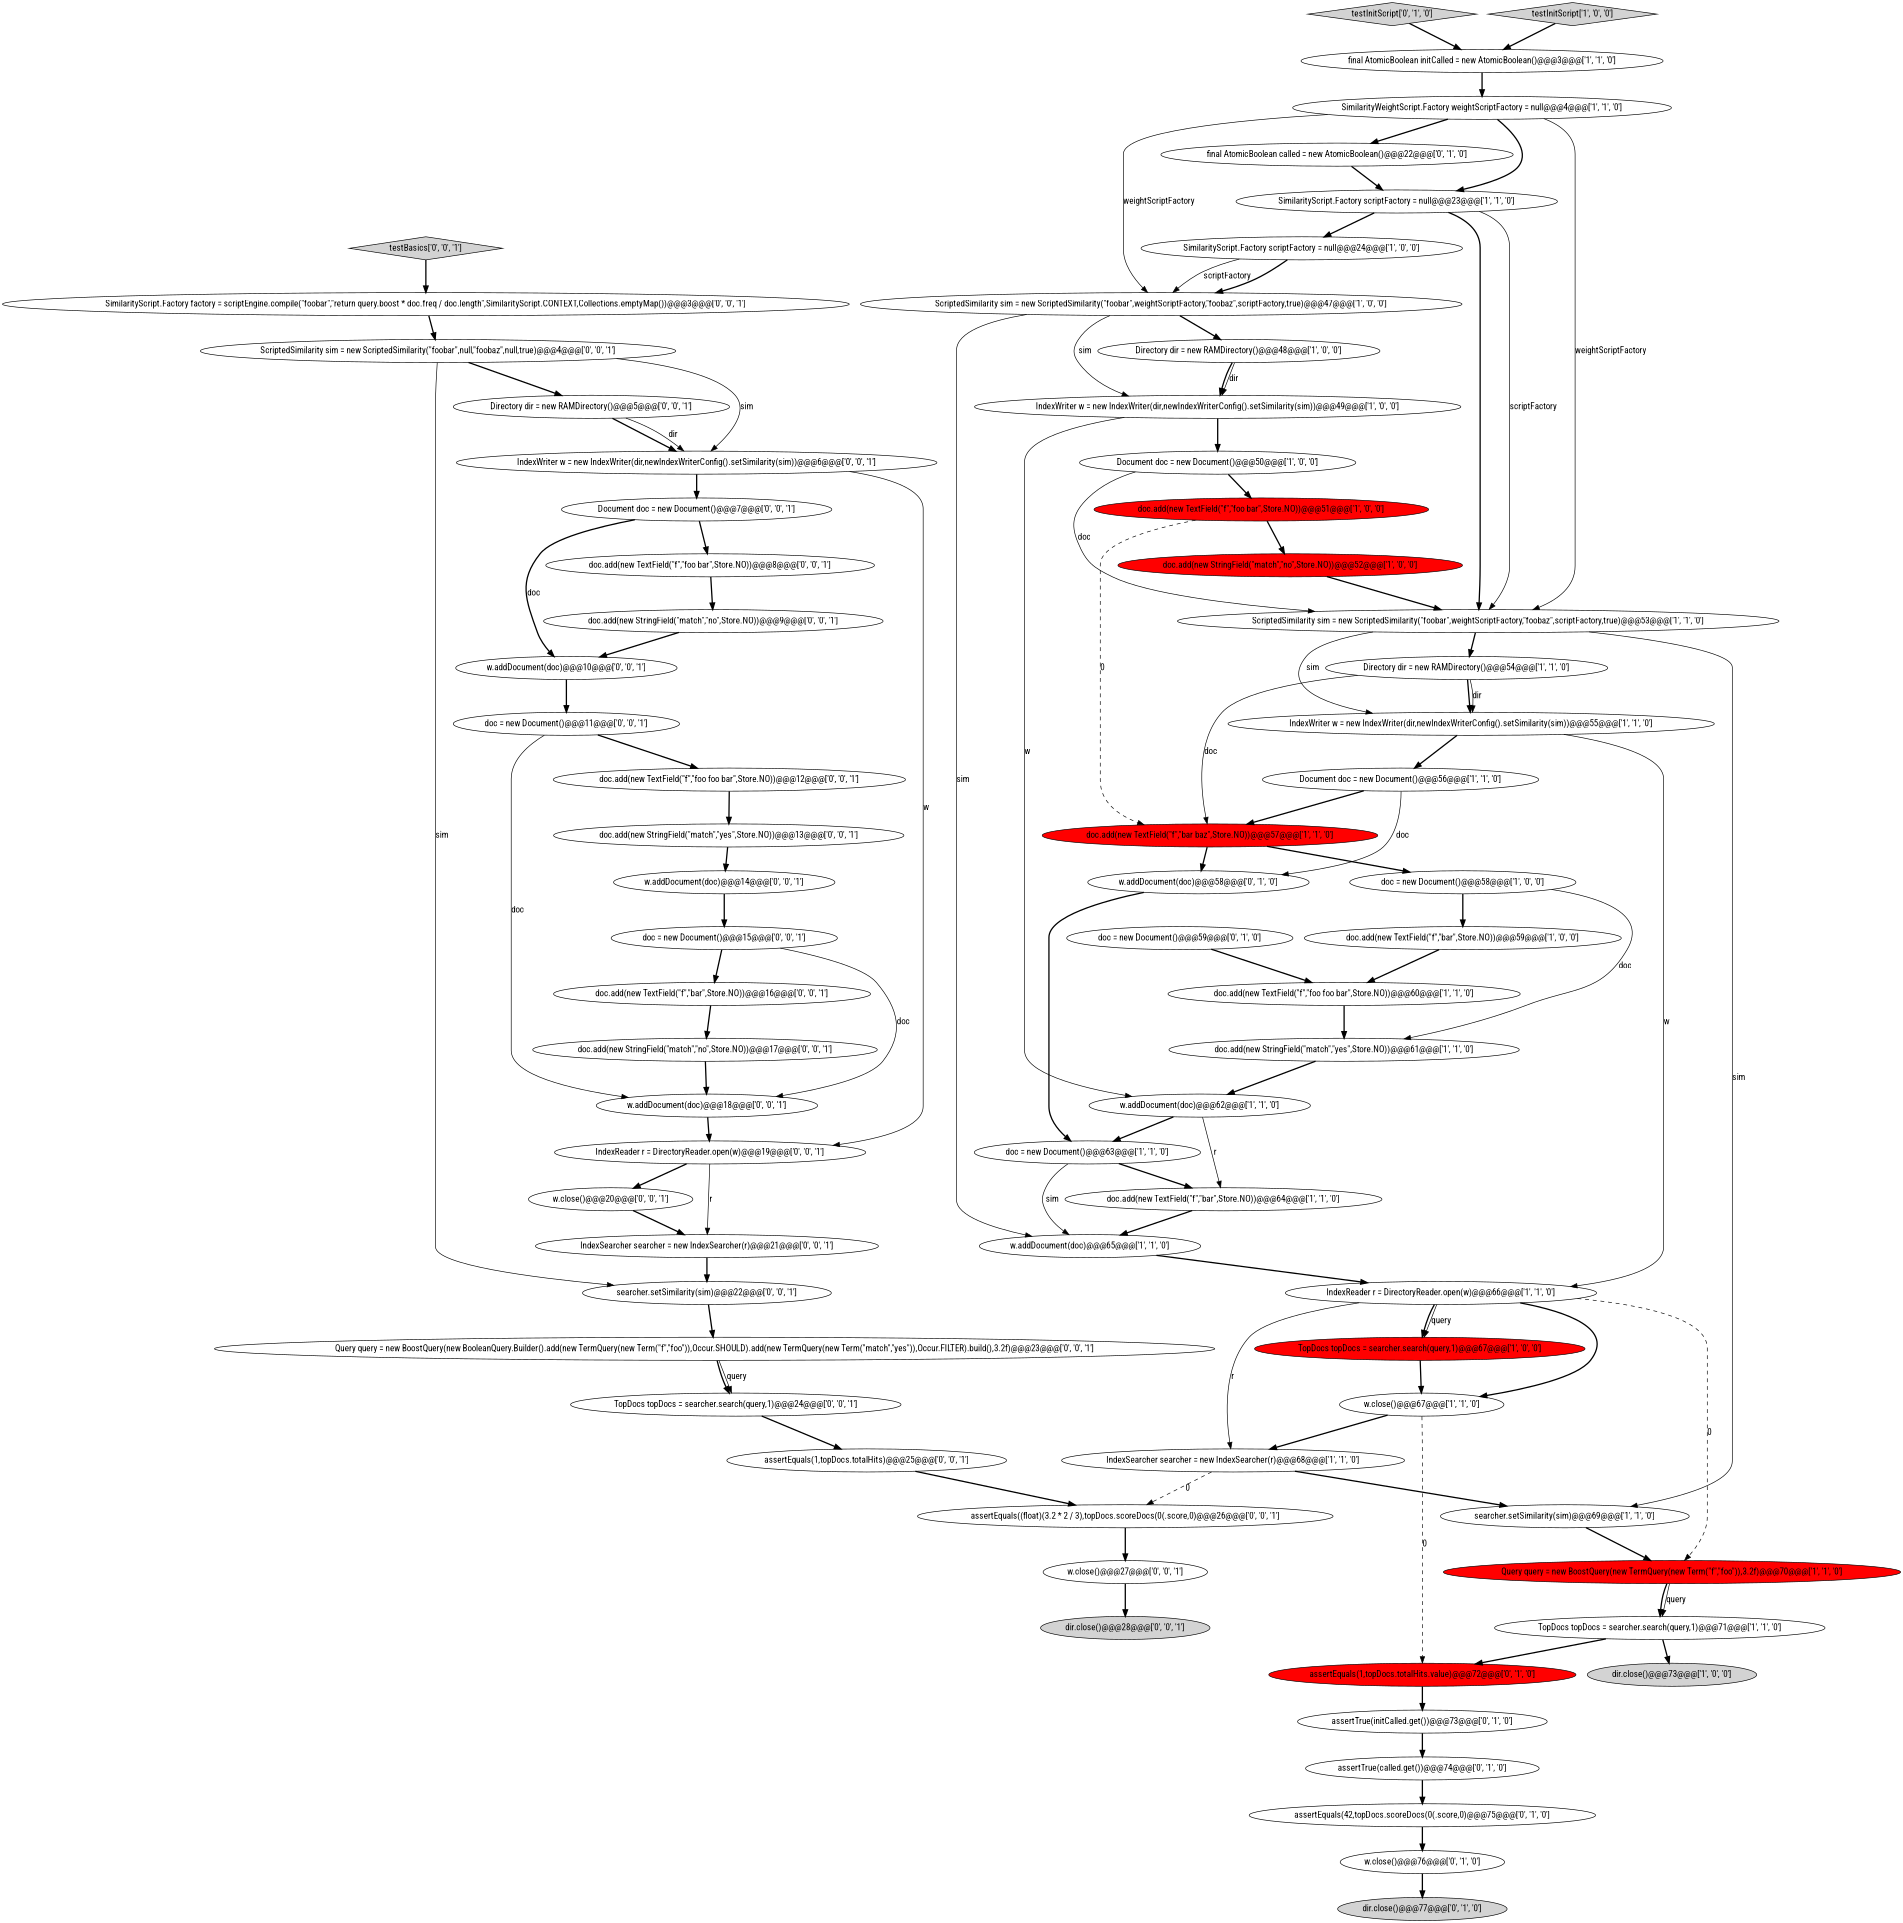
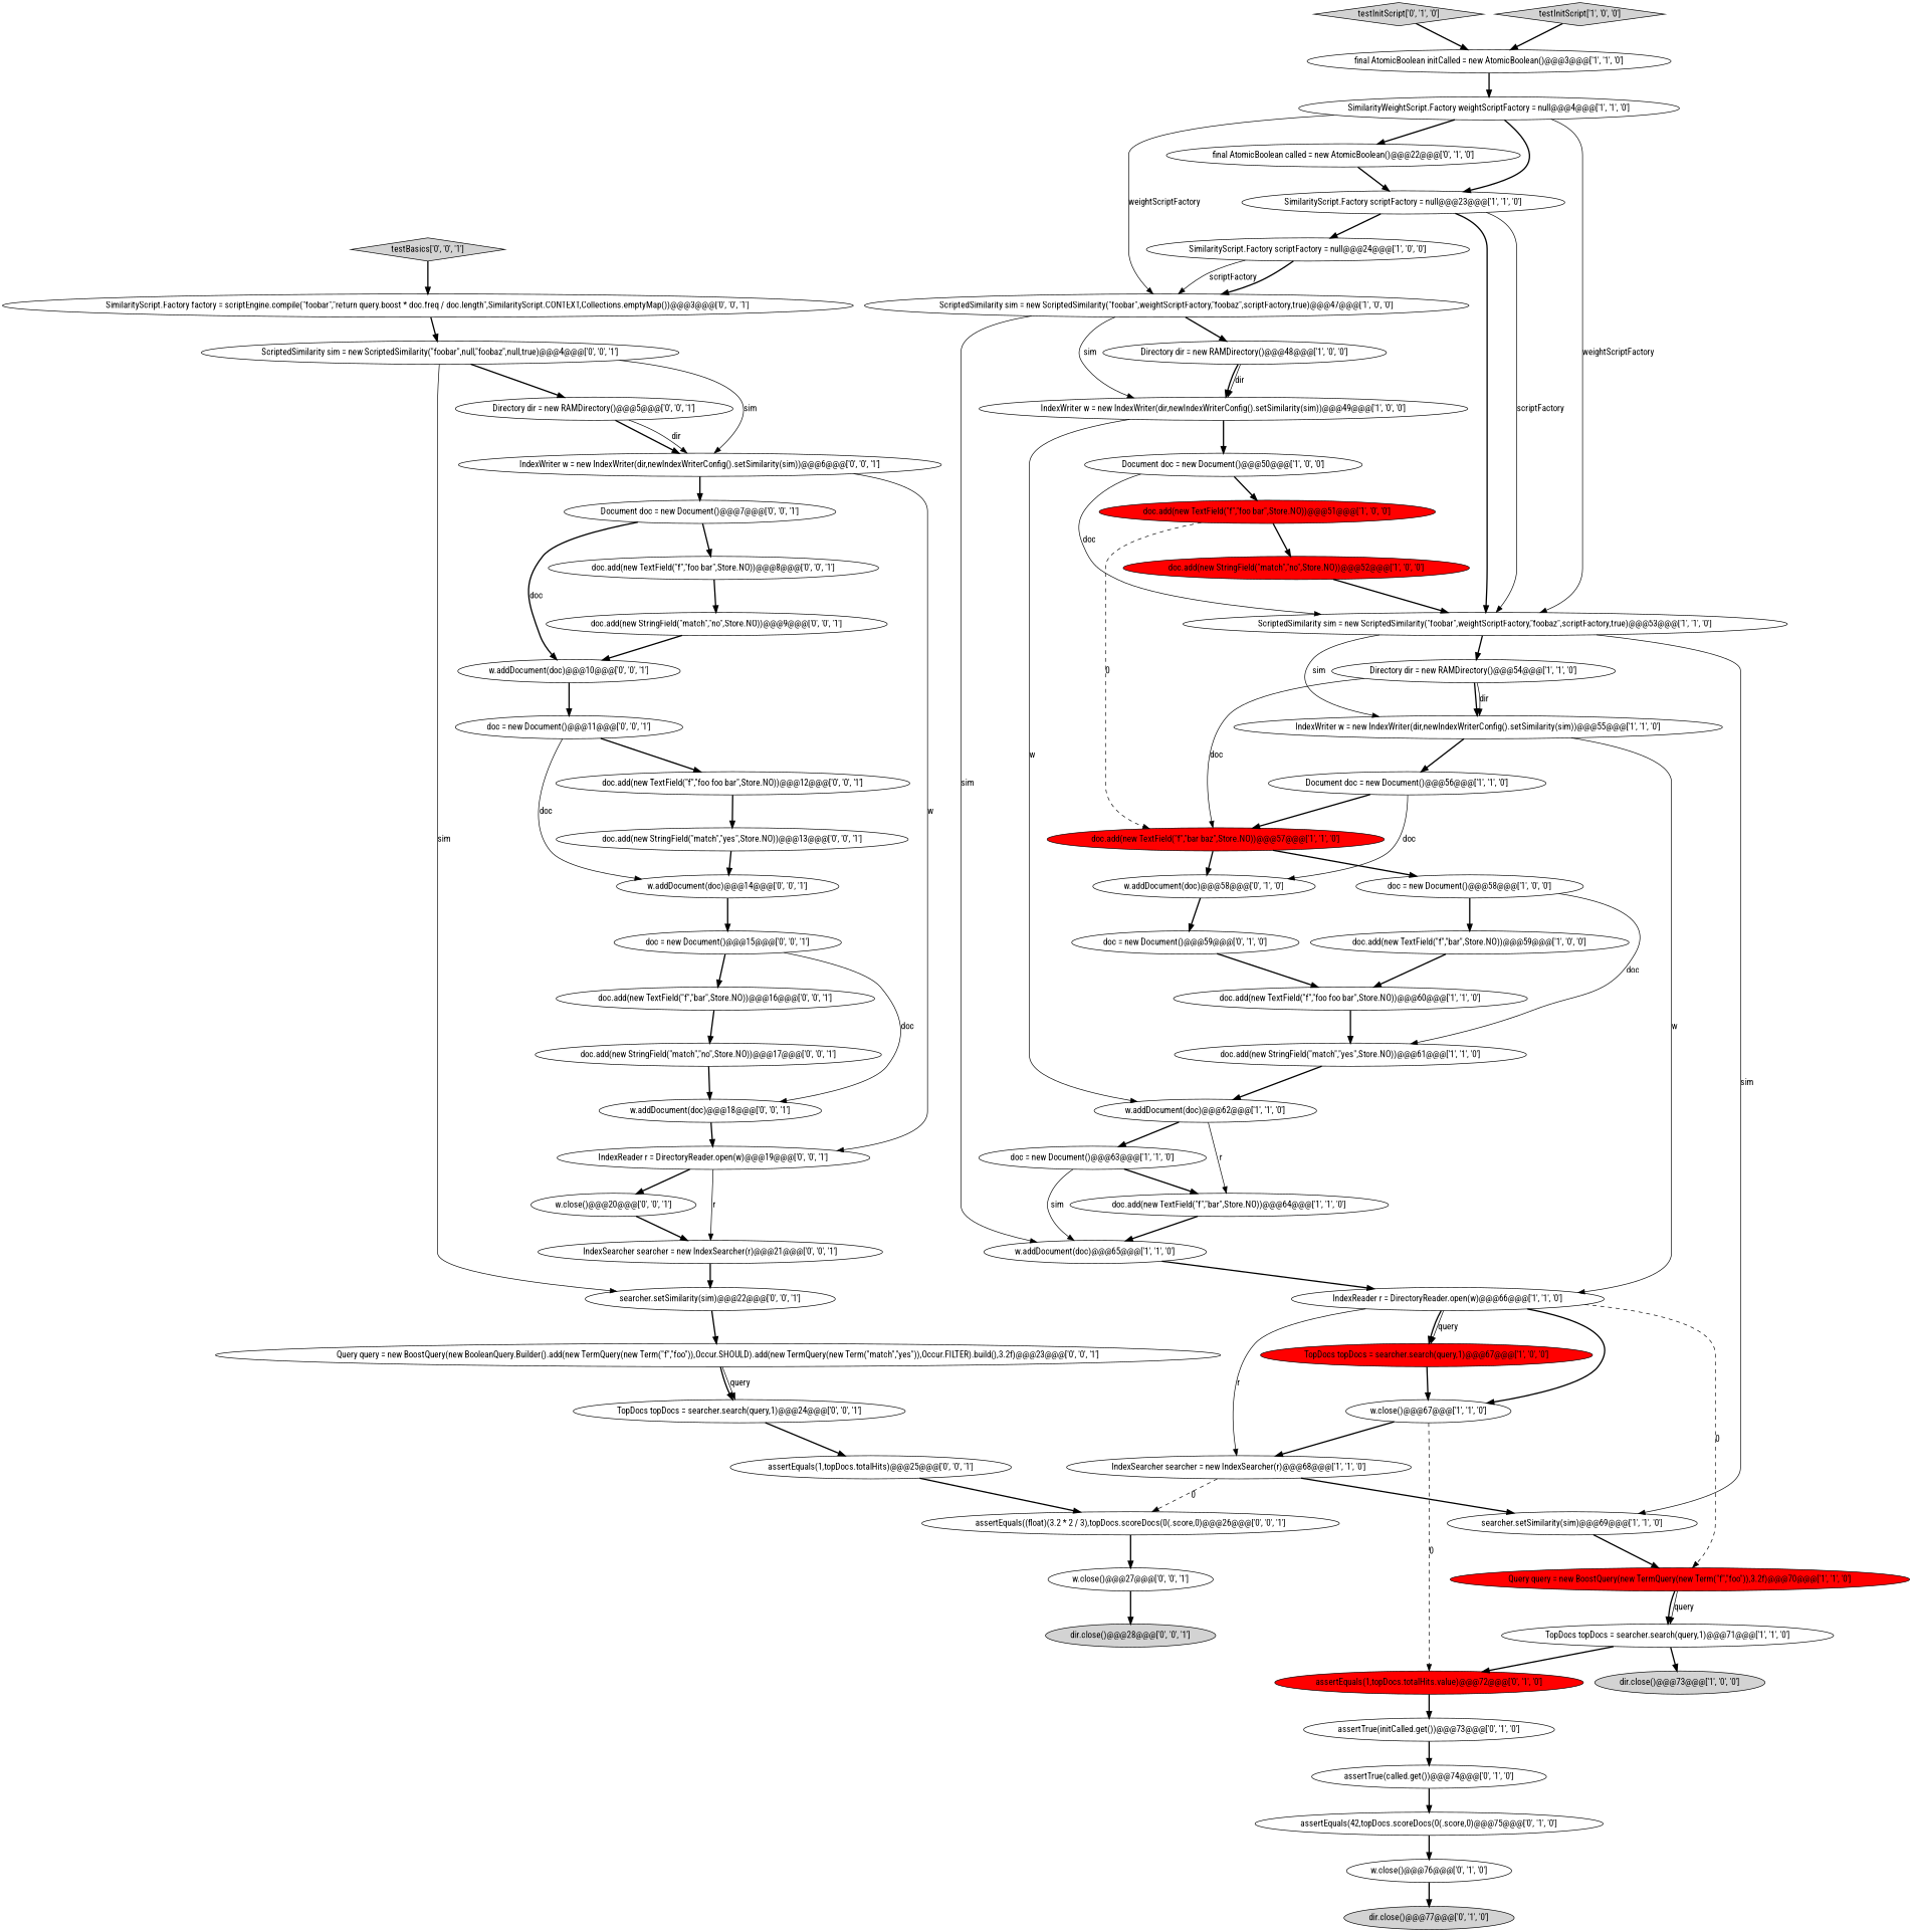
  digraph {
    fontname="Roboto Condensed"
    node [fillcolor=white fontname="Roboto Condensed" shape=ellipse style=filled]
    edge [fontname="Roboto Condensed" style=bold]
    n1 [label="w.addDocument(doc)@@@58@@@['0', '1', '0']"]
    n2 [label="doc = new Document()@@@59@@@['0', '1', '0']"]
    n3 [label="doc.add(new TextField(\"f\",\"foo foo bar\",Store.NO))@@@60@@@['1', '1', '0']"]
    n4 [label="doc.add(new StringField(\"match\",\"yes\",Store.NO))@@@61@@@['1', '1', '0']"]
    n5 [label="w.addDocument(doc)@@@62@@@['1', '1', '0']"]
    n6 [label="doc.add(new TextField(\"f\",\"bar\",Store.NO))@@@64@@@['1', '1', '0']"]
    n7 [label="doc = new Document()@@@63@@@['1', '1', '0']"]
    n8 [label="w.close()@@@76@@@['0', '1', '0']"]
    n9 [fillcolor=lightgray label="dir.close()@@@77@@@['0', '1', '0']"]
    n10 [fillcolor=red label="doc.add(new StringField(\"match\",\"no\",Store.NO))@@@52@@@['1', '0', '0']"]
    n11 [label="ScriptedSimilarity sim = new ScriptedSimilarity(\"foobar\",weightScriptFactory,\"foobaz\",scriptFactory,true)@@@53@@@['1', '1', '0']"]
    n12 [label="Directory dir = new RAMDirectory()@@@54@@@['1', '1', '0']"]
    n13 [label="IndexWriter w = new IndexWriter(dir,newIndexWriterConfig().setSimilarity(sim))@@@55@@@['1', '1', '0']"]
    n14 [label="searcher.setSimilarity(sim)@@@69@@@['1', '1', '0']"]
    n15 [label="w.addDocument(doc)@@@18@@@['0', '0', '1']"]
    n16 [label="IndexReader r = DirectoryReader.open(w)@@@19@@@['0', '0', '1']"]
    n17 [label="w.close()@@@20@@@['0', '0', '1']"]
    n18 [label="IndexSearcher searcher = new IndexSearcher(r)@@@21@@@['0', '0', '1']"]
    n19 [label="IndexWriter w = new IndexWriter(dir,newIndexWriterConfig().setSimilarity(sim))@@@6@@@['0', '0', '1']"]
    n20 [label="Document doc = new Document()@@@7@@@['0', '0', '1']"]
    n21 [label="doc.add(new TextField(\"f\",\"foo bar\",Store.NO))@@@8@@@['0', '0', '1']"]
    n22 [label="w.addDocument(doc)@@@10@@@['0', '0', '1']"]
    n23 [label="doc.add(new StringField(\"match\",\"no\",Store.NO))@@@9@@@['0', '0', '1']"]
    n24 [label="doc = new Document()@@@11@@@['0', '0', '1']"]
    n25 [label="doc.add(new TextField(\"f\",\"foo foo bar\",Store.NO))@@@12@@@['0', '0', '1']"]
    n26 [label="doc.add(new StringField(\"match\",\"yes\",Store.NO))@@@13@@@['0', '0', '1']"]
    n27 [label="w.addDocument(doc)@@@14@@@['0', '0', '1']"]
    n28 [label="SimilarityWeightScript.Factory weightScriptFactory = null@@@4@@@['1', '1', '0']"]
    n29 [label="ScriptedSimilarity sim = new ScriptedSimilarity(\"foobar\",weightScriptFactory,\"foobaz\",scriptFactory,true)@@@47@@@['1', '0', '0']"]
    n30 [label="SimilarityScript.Factory scriptFactory = null@@@23@@@['1', '1', '0']"]
    n31 [label="final AtomicBoolean called = new AtomicBoolean()@@@22@@@['0', '1', '0']"]
    n32 [label="w.addDocument(doc)@@@65@@@['1', '1', '0']"]
    n33 [label="Directory dir = new RAMDirectory()@@@48@@@['1', '0', '0']"]
    n34 [label="IndexWriter w = new IndexWriter(dir,newIndexWriterConfig().setSimilarity(sim))@@@49@@@['1', '0', '0']"]
    n35 [label="SimilarityScript.Factory scriptFactory = null@@@24@@@['1', '0', '0']"]
    n36 [label="IndexReader r = DirectoryReader.open(w)@@@66@@@['1', '1', '0']"]
    n37 [label="Document doc = new Document()@@@50@@@['1', '0', '0']"]
    n38 [label="assertTrue(called.get())@@@74@@@['0', '1', '0']"]
    n39 [label="assertEquals(42,topDocs.scoreDocs(0(.score,0)@@@75@@@['0', '1', '0']"]
    n40 [fillcolor=lightgray label="dir.close()@@@73@@@['1', '0', '0']"]
    n41 [fillcolor=red label="TopDocs topDocs = searcher.search(query,1)@@@67@@@['1', '0', '0']"]
    n42 [label="w.close()@@@67@@@['1', '1', '0']"]
    n43 [fillcolor=red label="assertEquals(1,topDocs.totalHits.value)@@@72@@@['0', '1', '0']"]
    n44 [label="IndexSearcher searcher = new IndexSearcher(r)@@@68@@@['1', '1', '0']"]
    n45 [label="Query query = new BoostQuery(new BooleanQuery.Builder().add(new TermQuery(new Term(\"f\",\"foo\")),Occur.SHOULD).add(new TermQuery(new Term(\"match\",\"yes\")),Occur.FILTER).build(),3.2f)@@@23@@@['0', '0', '1']"]
    n46 [label="TopDocs topDocs = searcher.search(query,1)@@@24@@@['0', '0', '1']"]
    n47 [label="assertEquals(1,topDocs.totalHits)@@@25@@@['0', '0', '1']"]
    n48 [fillcolor=red label="doc.add(new TextField(\"f\",\"bar baz\",Store.NO))@@@57@@@['1', '1', '0']"]
    n49 [label="doc = new Document()@@@58@@@['1', '0', '0']"]
    n50 [label="Document doc = new Document()@@@56@@@['1', '1', '0']"]
    n51 [fillcolor=red label="Query query = new BoostQuery(new TermQuery(new Term(\"f\",\"foo\")),3.2f)@@@70@@@['1', '1', '0']"]
    n52 [fillcolor=lightgray label="testInitScript['0', '1', '0']" shape=diamond]
    n53 [label="final AtomicBoolean initCalled = new AtomicBoolean()@@@3@@@['1', '1', '0']"]
    n54 [fillcolor=lightgray label="testInitScript['1', '0', '0']" shape=diamond]
    n55 [label="assertTrue(initCalled.get())@@@73@@@['0', '1', '0']"]
    n56 [label="assertEquals((float)(3.2 * 2 / 3),topDocs.scoreDocs(0(.score,0)@@@26@@@['0', '0', '1']"]
    n57 [label="searcher.setSimilarity(sim)@@@22@@@['0', '0', '1']"]
    n58 [fillcolor=lightgray label="dir.close()@@@28@@@['0', '0', '1']"]
    n59 [label="TopDocs topDocs = searcher.search(query,1)@@@71@@@['1', '1', '0']"]
    n60 [fillcolor=red label="doc.add(new TextField(\"f\",\"foo bar\",Store.NO))@@@51@@@['1', '0', '0']"]
    n61 [label="ScriptedSimilarity sim = new ScriptedSimilarity(\"foobar\",null,\"foobaz\",null,true)@@@4@@@['0', '0', '1']"]
    n62 [label="Directory dir = new RAMDirectory()@@@5@@@['0', '0', '1']"]
    n63 [label="doc.add(new TextField(\"f\",\"bar\",Store.NO))@@@59@@@['1', '0', '0']"]
    n64 [label="doc = new Document()@@@15@@@['0', '0', '1']"]
    n65 [label="doc.add(new TextField(\"f\",\"bar\",Store.NO))@@@16@@@['0', '0', '1']"]
    n66 [label="doc.add(new StringField(\"match\",\"no\",Store.NO))@@@17@@@['0', '0', '1']"]
    n67 [label="w.close()@@@27@@@['0', '0', '1']"]
    n68 [label="SimilarityScript.Factory factory = scriptEngine.compile(\"foobar\",\"return query.boost * doc.freq / doc.length\",SimilarityScript.CONTEXT,Collections.emptyMap())@@@3@@@['0', '0', '1']"]
    n69 [fillcolor=lightgray label="testBasics['0', '0', '1']" shape=diamond]
-   n1 -> n7
+   n1 -> n2
    n2 -> n3
    n3 -> n4
    n4 -> n5
    n5 -> n6 [label=r style=solid]
    n5 -> n7
    n6 -> n32
    n7 -> n6
    n7 -> n32 [label=sim style=solid]
    n8 -> n9
    n10 -> n11
    n11 -> n12
    n11 -> n13 [label=sim style=solid]
    n11 -> n14 [label=sim style=solid]
    n12 -> n13
    n12 -> n13 [label=dir style=solid]
    n12 -> n48 [label=doc style=solid]
    n13 -> n36 [label=w style=solid]
    n13 -> n50
    n14 -> n51
    n15 -> n16
    n16 -> n17
    n16 -> n18 [label=r style=solid]
    n17 -> n18
    n18 -> n57
    n19 -> n16 [label=w style=solid]
    n19 -> n20
    n20 -> n21
    n20 -> n22 [label=doc]
    n21 -> n23
    n22 -> n24
    n23 -> n22
    n24 -> n25
-   n24 -> n15 [label=doc style=solid]
+   n24 -> n27 [label=doc style=solid]
    n25 -> n26
    n26 -> n27
    n27 -> n64
    n28 -> n11 [label=weightScriptFactory style=solid]
    n28 -> n29 [label=weightScriptFactory style=solid]
    n28 -> n30
    n28 -> n31
    n29 -> n32 [label=sim style=solid]
    n29 -> n33
    n29 -> n34 [label=sim style=solid]
    n30 -> n11 [label=scriptFactory style=solid]
    n30 -> n11
    n30 -> n35
    n31 -> n30
    n32 -> n36
    n33 -> n34
    n33 -> n34 [label=dir style=solid]
    n34 -> n5 [label=w style=solid]
    n34 -> n37
    n35 -> n29 [label=scriptFactory style=solid]
    n35 -> n29
    n36 -> n41 [label=query style=solid]
    n36 -> n41
    n36 -> n42
    n36 -> n44 [label=r style=solid]
    n36 -> n51 [label=0 style=dashed]
    n37 -> n11 [label=doc style=solid]
    n37 -> n60
    n38 -> n39
    n39 -> n8
    n41 -> n42
    n42 -> n43 [label=0 style=dashed]
    n42 -> n44
    n43 -> n55
    n44 -> n14
    n44 -> n56 [label=0 style=dashed]
    n45 -> n46 [label=query style=solid]
    n45 -> n46
    n46 -> n47
    n47 -> n56
    n48 -> n1
    n48 -> n49
    n49 -> n4 [label=doc style=solid]
    n49 -> n63
    n50 -> n1 [label=doc style=solid]
    n50 -> n48
    n51 -> n59 [label=query style=solid]
    n51 -> n59
    n52 -> n53
    n53 -> n28
    n54 -> n53
    n55 -> n38
    n56 -> n67
    n57 -> n45
    n59 -> n40
    n59 -> n43
    n60 -> n10
    n60 -> n48 [label=0 style=dashed]
    n61 -> n19 [label=sim style=solid]
    n61 -> n57 [label=sim style=solid]
    n61 -> n62
    n62 -> n19
    n62 -> n19 [label=dir style=solid]
    n63 -> n3
    n64 -> n15 [label=doc style=solid]
    n64 -> n65
    n65 -> n66
    n66 -> n15
    n67 -> n58
    n68 -> n61
    n69 -> n68
  }
